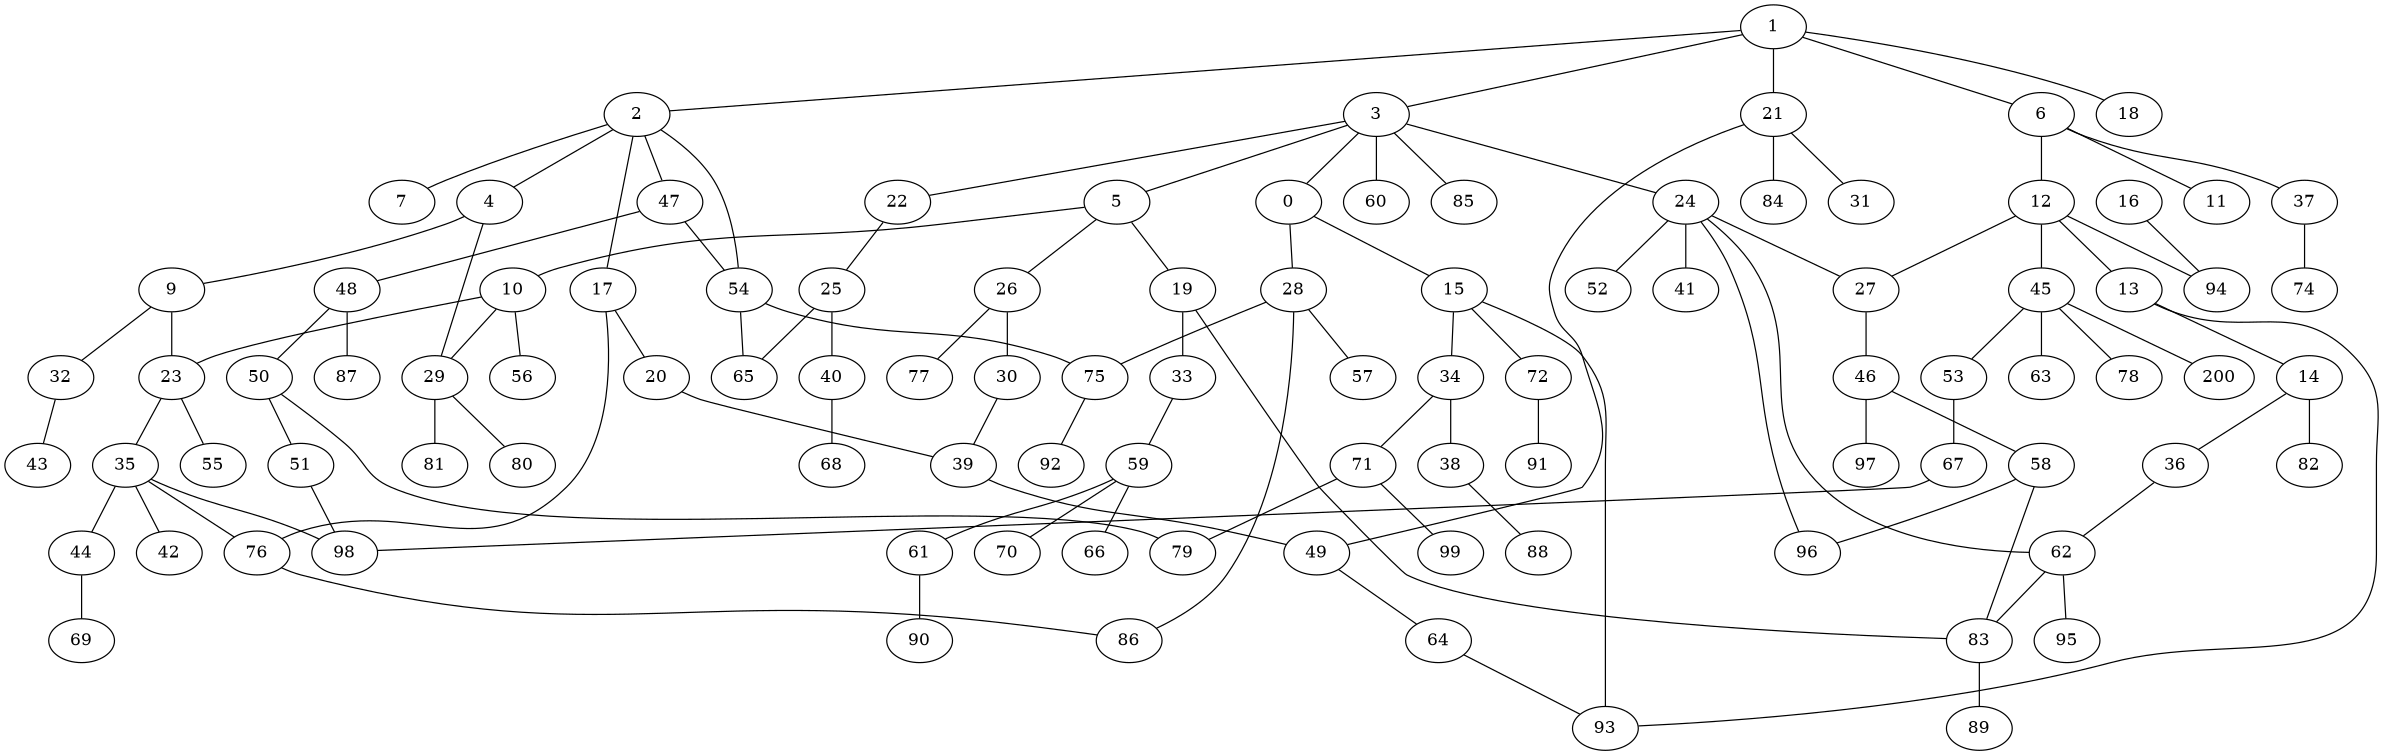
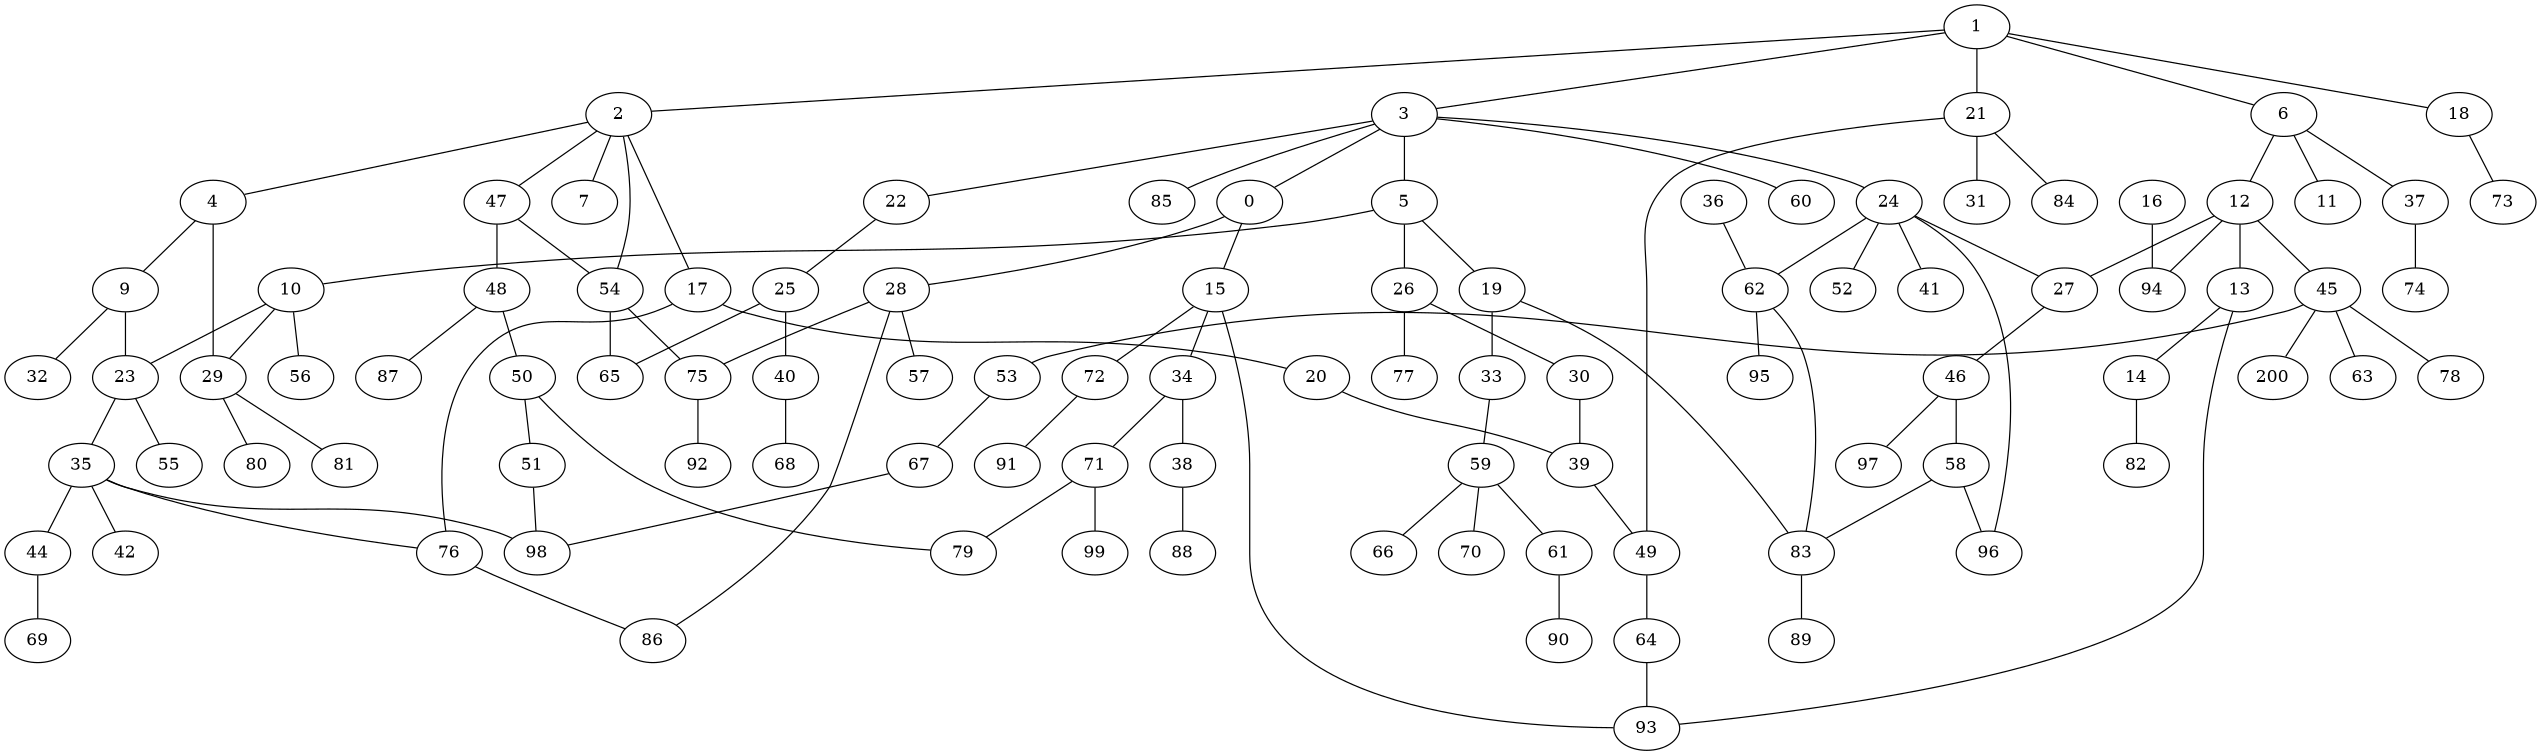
  graph {
    1
    2
    3
    6
    18
    21
    4
    7
    17
    47
    54
    5
    n13 [label=0]
    22
    24
    60
    85
    11
    12
    37
+   73
    31
    49
    84
    9
    29
    20
    76
    48
    65
    75
    10
    19
    26
    15
    28
    25
    27
    41
    52
    62
    96
    13
    45
    94
    74
    64
    23
    32
    53
    67
    39
    72
    91
    86
    50
    87
    92
    56
    33
    83
    30
    77
    93
    34
    57
    40
    46
    95
    35
    55
-   43
    98
    80
    81
    59
    89
    16
    14
    63
    78
    n82 [label=200]
    38
    71
    42
    44
    36
    82
    58
    97
    88
    79
    99
    61
    66
    70
    68
    69
    90
    51
    1 -- 2
    1 -- 3
    1 -- 6
    1 -- 18
    1 -- 21
    2 -- 4
    2 -- 7
    2 -- 17
    2 -- 47
    2 -- 54
    3 -- 5
    3 -- n13
    3 -- 22
    3 -- 24
    3 -- 60
    3 -- 85
    6 -- 11
    6 -- 12
    6 -- 37
+   18 -- 73
    21 -- 31
    21 -- 49
    21 -- 84
    4 -- 9
    4 -- 29
    17 -- 20
    17 -- 76
    47 -- 54
    47 -- 48
    54 -- 65
    54 -- 75
    5 -- 10
    5 -- 19
    5 -- 26
    n13 -- 15
    n13 -- 28
    22 -- 25
    24 -- 27
    24 -- 41
    24 -- 52
    24 -- 62
    24 -- 96
    12 -- 27
    12 -- 13
    12 -- 45
    12 -- 94
    37 -- 74
    49 -- 64
    9 -- 23
    9 -- 32
    29 -- 80
    29 -- 81
    20 -- 39
    76 -- 86
    48 -- 50
    48 -- 87
    75 -- 92
    10 -- 29
    10 -- 23
    10 -- 56
    19 -- 33
    19 -- 83
    26 -- 30
    26 -- 77
    15 -- 72
    15 -- 93
    15 -- 34
    28 -- 75
    28 -- 86
    28 -- 57
    25 -- 65
    25 -- 40
    27 -- 46
    62 -- 83
    62 -- 95
    13 -- 93
    13 -- 14
    45 -- 53
    45 -- 63
    45 -- 78
    45 -- n82
    64 -- 93
    23 -- 35
    23 -- 55
-   32 -- 43
    53 -- 67
    67 -- 98
    39 -- 49
    72 -- 91
    50 -- 79
    50 -- 51
    33 -- 59
    83 -- 89
    30 -- 39
    34 -- 38
    34 -- 71
    40 -- 68
    46 -- 58
    46 -- 97
    35 -- 76
    35 -- 98
    35 -- 42
    35 -- 44
    59 -- 61
    59 -- 66
    59 -- 70
    16 -- 94
-   14 -- 36
    14 -- 82
    38 -- 88
    71 -- 79
    71 -- 99
    44 -- 69
    36 -- 62
    58 -- 96
    58 -- 83
    61 -- 90
    51 -- 98
  }
